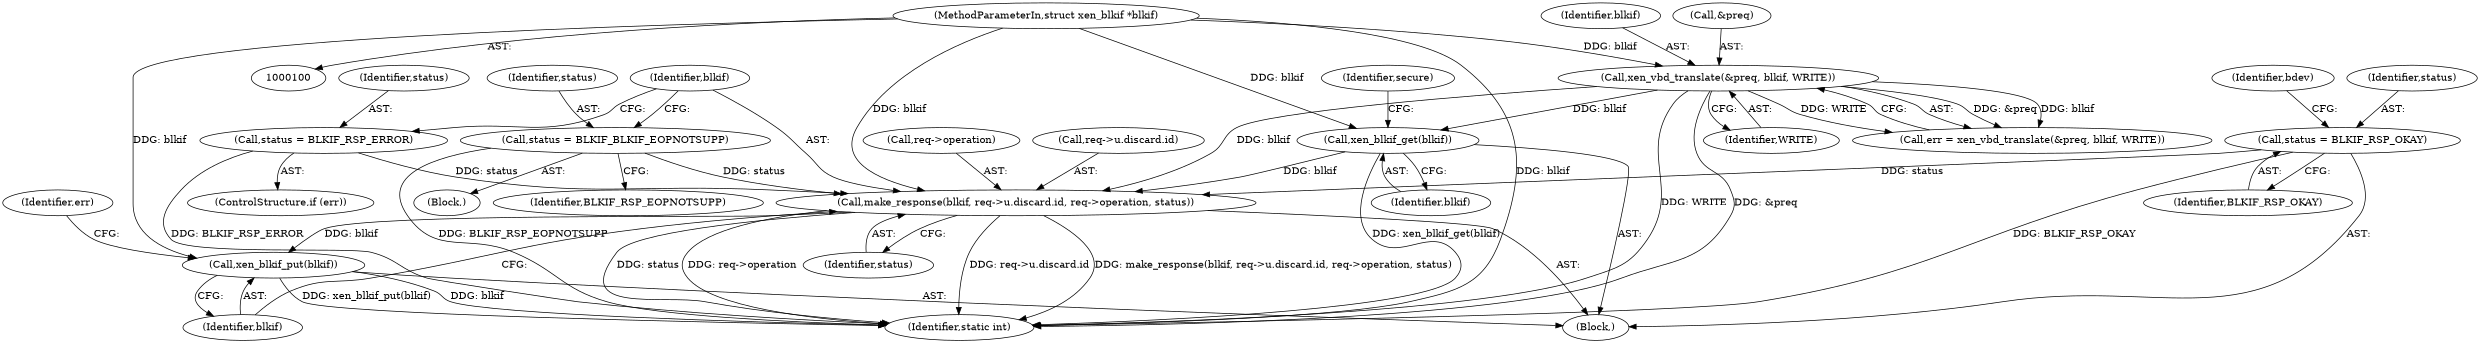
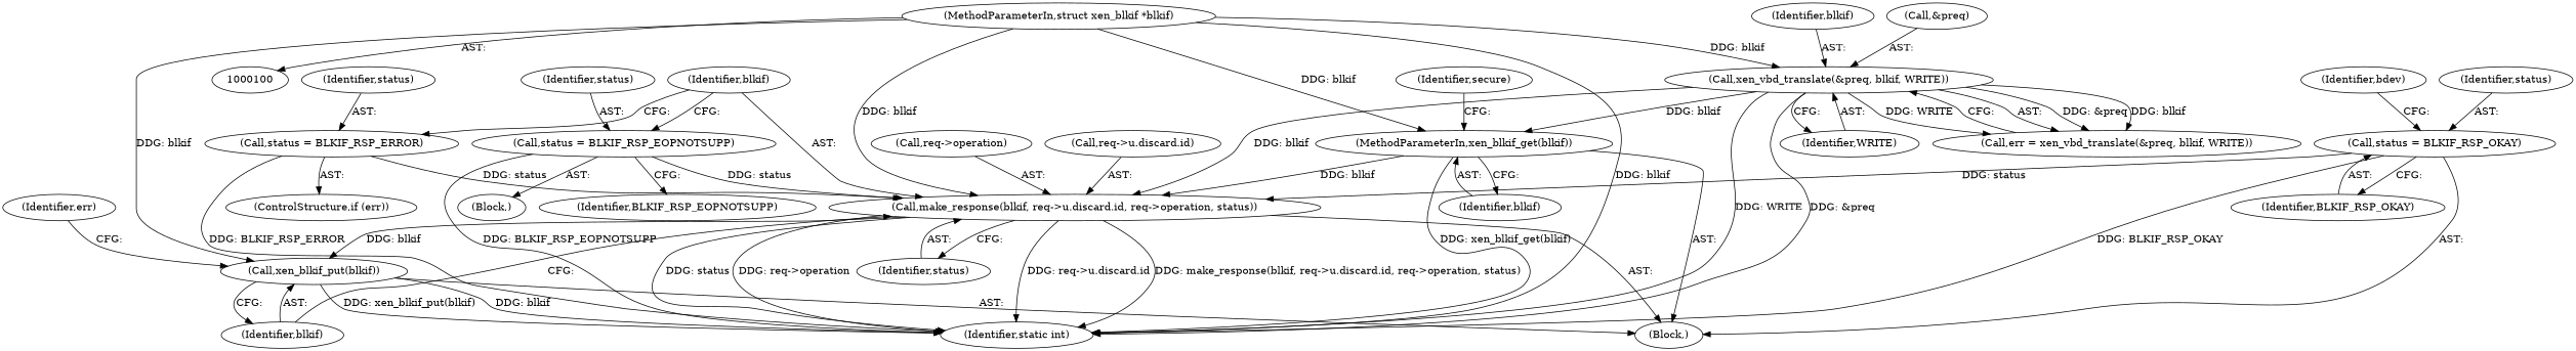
  digraph {
    n1 [label="(Call,make_response(blkif, req->u.discard.id, req->operation, status))"]
    n2 [label="(Call,xen_blkif_put(blkif))"]
    n3 [label="(Block,)"]
    n4 [label="(Identifier,status)"]
    n5 [label="(Identifier,static int)"]
    n6 [label="(Identifier,blkif)"]
-   n7 [label="(Call,xen_blkif_get(blkif))"]
+   n7 [label="(MethodParameterIn,xen_blkif_get(blkif))"]
    n8 [label="(Identifier,blkif)"]
    n9 [label="(Call,xen_vbd_translate(&preq, blkif, WRITE))"]
    n10 [label="(Identifier,WRITE)"]
    n11 [label="(Call,err = xen_vbd_translate(&preq, blkif, WRITE))"]
    n12 [label="(MethodParameterIn,struct xen_blkif *blkif)"]
    1000100
-   n14 [label="(Call,status = BLKIF_BLKIF_EOPNOTSUPP)"]
+   n14 [label="(Call,status = BLKIF_RSP_EOPNOTSUPP)"]
    n15 [label="(Block,)"]
    n16 [label="(Identifier,BLKIF_RSP_EOPNOTSUPP)"]
    n17 [label="(Call,status = BLKIF_RSP_OKAY)"]
    n18 [label="(Identifier,BLKIF_RSP_OKAY)"]
    n19 [label="(Call,status = BLKIF_RSP_ERROR)"]
    n20 [label="(ControlStructure,if (err))"]
    n21 [label="(Call,req->operation)"]
    n22 [label="(Identifier,secure)"]
    n23 [label="(Identifier,status)"]
    n24 [label="(Identifier,err)"]
    n25 [label="(Call,req->u.discard.id)"]
    n26 [label="(Call,&preq)"]
    n27 [label="(Identifier,status)"]
    n28 [label="(Identifier,blkif)"]
    n29 [label="(Identifier,bdev)"]
    n30 [label="(Identifier,blkif)"]
    n31 [label="(Identifier,status)"]
    n1 -> n2 [label="DDG: blkif"]
    n1 -> n3 [label="AST: "]
    n1 -> n4 [label="CFG: "]
    n1 -> n5 [label="DDG: req->operation"]
    n1 -> n5 [label="DDG: req->u.discard.id"]
    n1 -> n5 [label="DDG: make_response(blkif, req->u.discard.id, req->operation, status)"]
    n1 -> n5 [label="DDG: status"]
    n2 -> n3 [label="AST: "]
    n2 -> n5 [label="DDG: blkif"]
    n2 -> n5 [label="DDG: xen_blkif_put(blkif)"]
    n2 -> n6 [label="CFG: "]
    n4 -> n1 [label="AST: "]
    n6 -> n1 [label="CFG: "]
    n6 -> n2 [label="AST: "]
    n7 -> n1 [label="DDG: blkif"]
    n7 -> n3 [label="AST: "]
    n7 -> n5 [label="DDG: xen_blkif_get(blkif)"]
    n7 -> n8 [label="CFG: "]
    n8 -> n7 [label="AST: "]
    n9 -> n1 [label="DDG: blkif"]
    n9 -> n5 [label="DDG: WRITE"]
    n9 -> n5 [label="DDG: &preq"]
    n9 -> n7 [label="DDG: blkif"]
    n9 -> n10 [label="CFG: "]
    n9 -> n11 [label="AST: "]
    n9 -> n11 [label="DDG: &preq"]
    n9 -> n11 [label="DDG: blkif"]
    n9 -> n11 [label="DDG: WRITE"]
    n10 -> n9 [label="AST: "]
    n11 -> n9 [label="CFG: "]
    n12 -> n1 [label="DDG: blkif"]
    n12 -> n2 [label="DDG: blkif"]
    n12 -> n5 [label="DDG: blkif"]
    n12 -> n7 [label="DDG: blkif"]
    n12 -> n9 [label="DDG: blkif"]
    n12 -> 1000100 [label="AST: "]
    n14 -> n1 [label="DDG: status"]
    n14 -> n5 [label="DDG: BLKIF_RSP_EOPNOTSUPP"]
    n14 -> n15 [label="AST: "]
    n14 -> n16 [label="CFG: "]
    n17 -> n1 [label="DDG: status"]
    n17 -> n3 [label="AST: "]
    n17 -> n5 [label="DDG: BLKIF_RSP_OKAY"]
    n17 -> n18 [label="CFG: "]
    n18 -> n17 [label="AST: "]
    n19 -> n1 [label="DDG: status"]
    n19 -> n5 [label="DDG: BLKIF_RSP_ERROR"]
    n19 -> n20 [label="AST: "]
    n21 -> n1 [label="AST: "]
    n22 -> n7 [label="CFG: "]
    n23 -> n17 [label="AST: "]
    n24 -> n2 [label="CFG: "]
    n25 -> n1 [label="AST: "]
    n26 -> n9 [label="AST: "]
    n27 -> n14 [label="AST: "]
    n28 -> n9 [label="AST: "]
    n29 -> n17 [label="CFG: "]
    n30 -> n1 [label="AST: "]
    n30 -> n14 [label="CFG: "]
    n30 -> n19 [label="CFG: "]
    n31 -> n19 [label="AST: "]
  }
